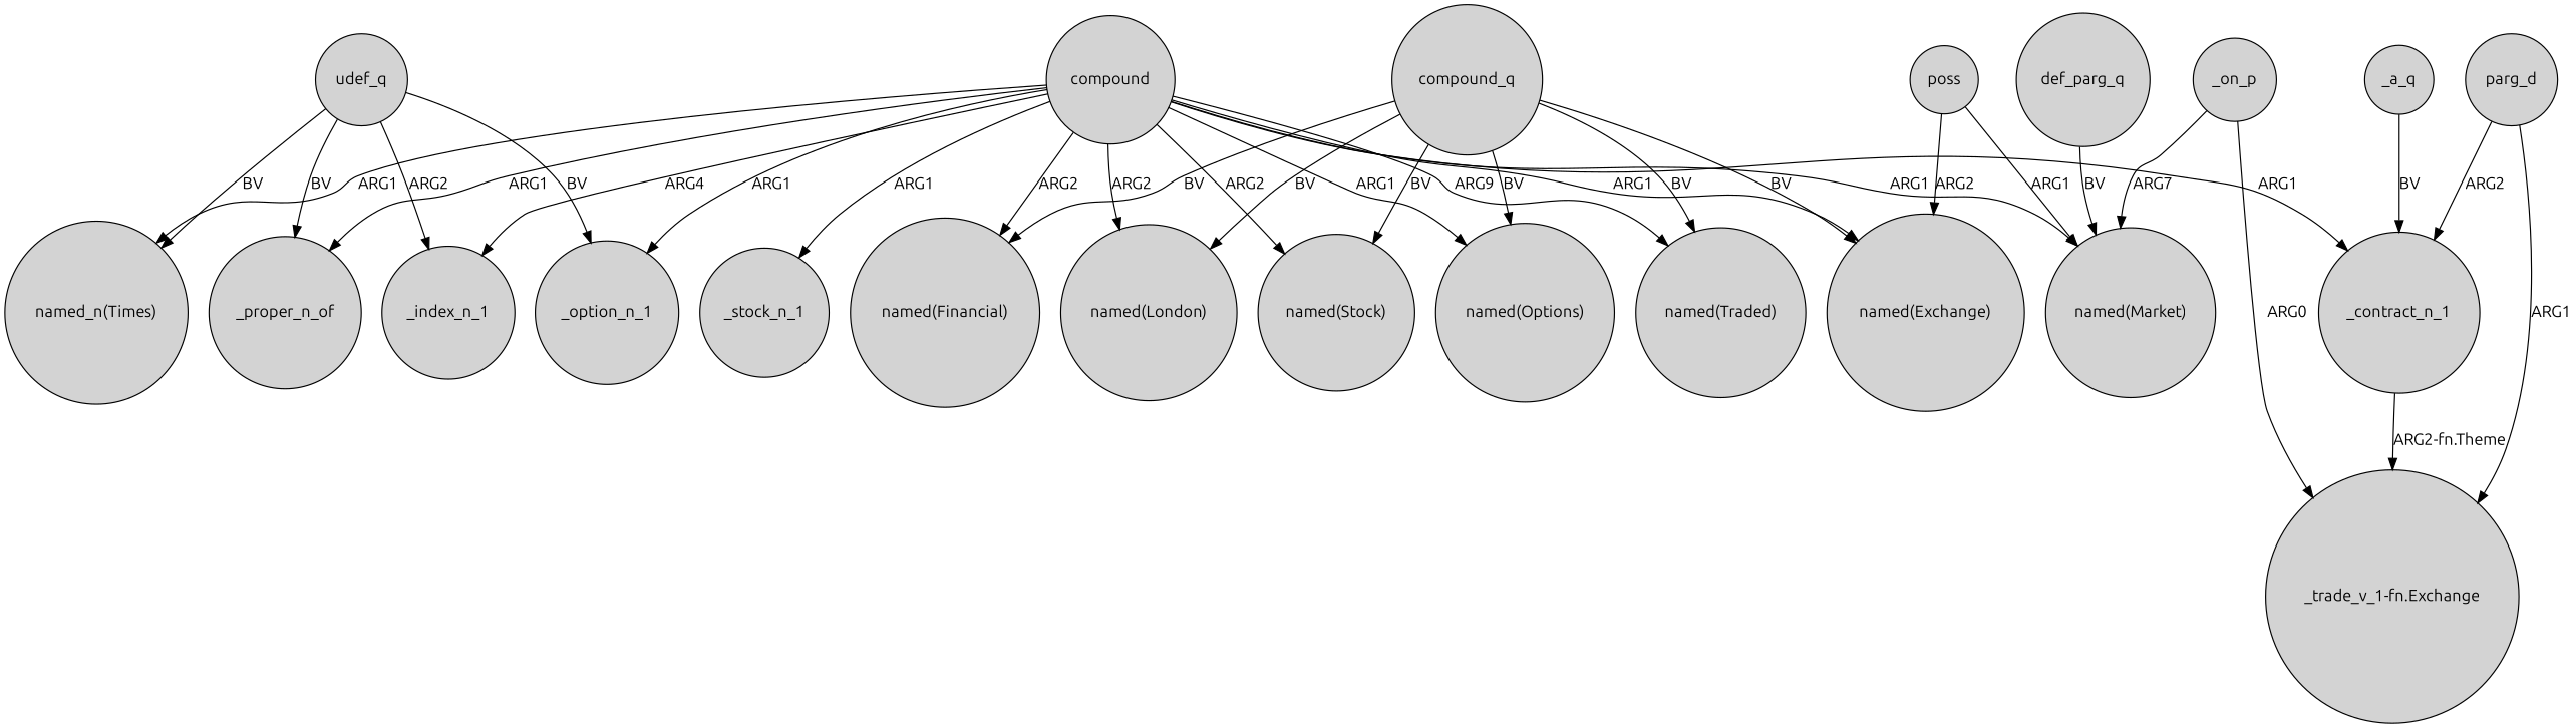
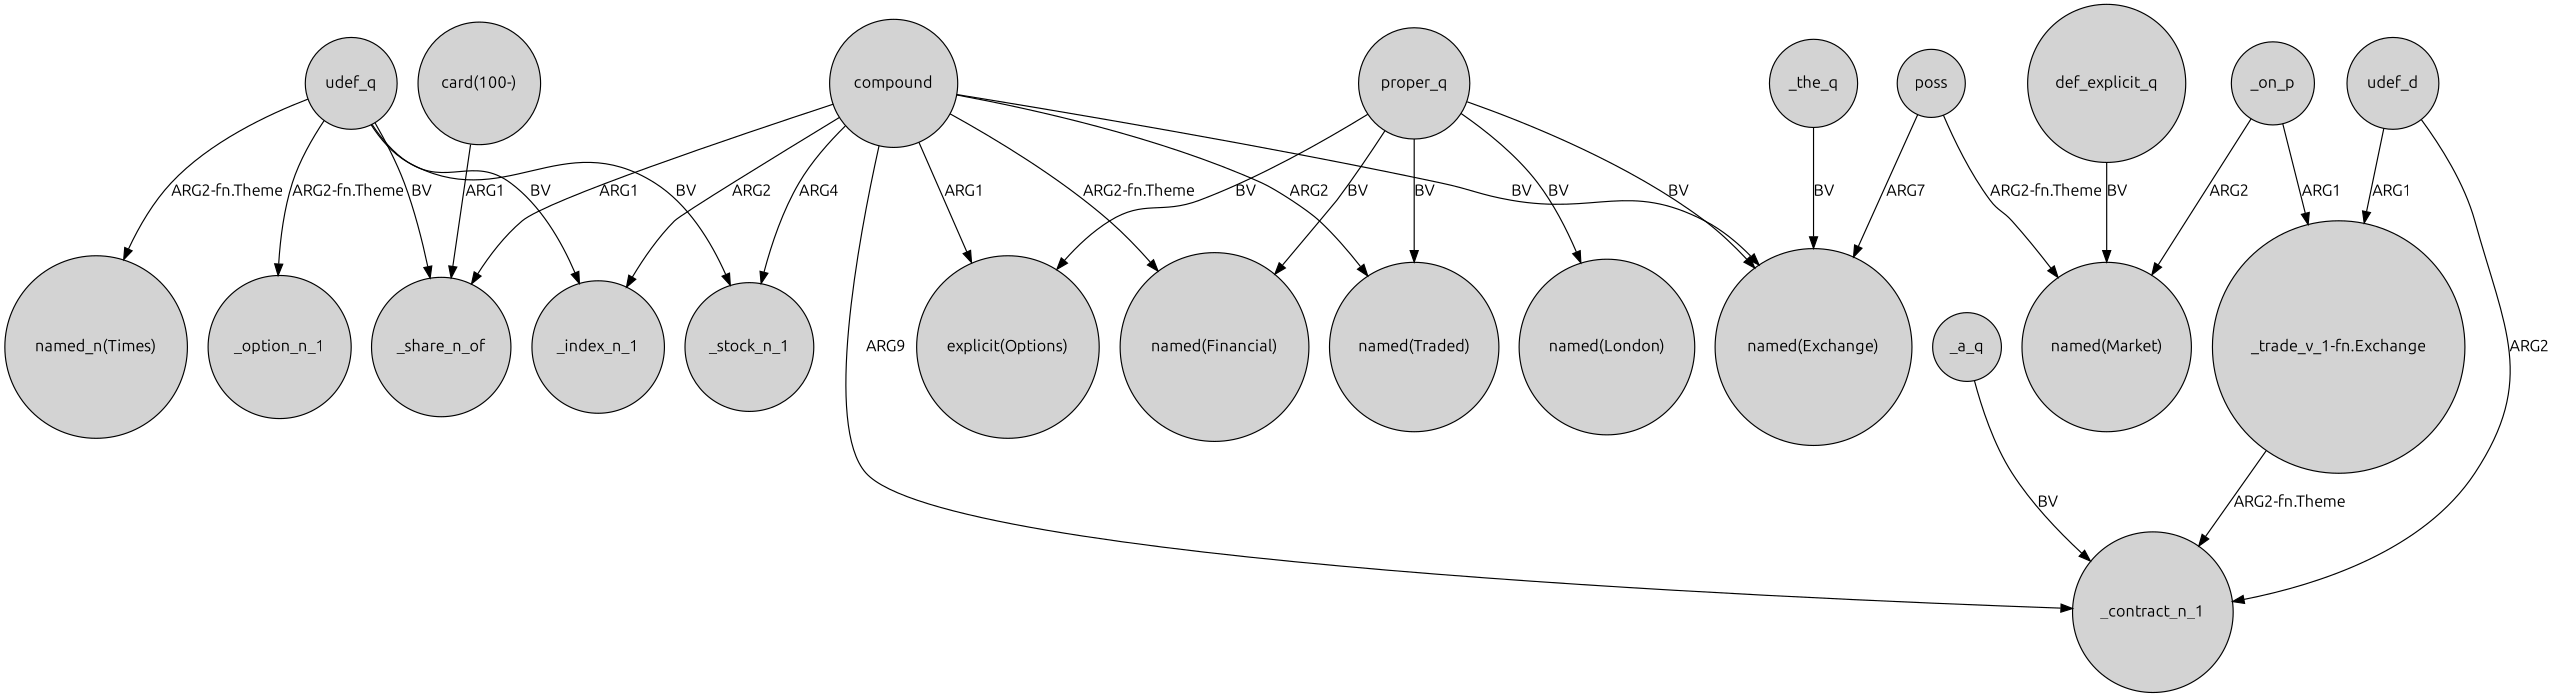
  digraph {
    fontname=Ubuntu
    node [fontname=Ubuntu shape=circle style=filled]
    edge [fontname=Ubuntu]
    compound
    _index_n_1
    _option_n_1
    "named(Financial)"
-   "named(Stock)"
    "named(Exchange)"
    _stock_n_1
    _contract_n_1
-   _share_n_of [label=_proper_n_of]
+   _share_n_of
    "named(Market)"
    "named_n(Times)"
    "named(Traded)"
    "named(London)"
-   "named(Options)"
+   "named(Options)" [label="explicit(Options)"]
    udef_q
-   parg_d
+   parg_d [label=udef_d]
    "_trade_v_1-fn.Exchange"
-   proper_q [label=compound_q]
+   proper_q
+   _the_q
    _a_q
    _on_p
-   def_explicit_q [label=def_parg_q]
+   def_explicit_q
    poss
-   compound -> _index_n_1 [label=ARG4]
-   compound -> _option_n_1 [label=ARG1]
-   compound -> "named(Financial)" [label=ARG2]
-   compound -> "named(Stock)" [label=ARG2]
-   compound -> "named(Exchange)" [label=ARG1]
-   compound -> _stock_n_1 [label=ARG1]
-   compound -> _contract_n_1 [label=ARG1]
+   "card(100-)"
+   compound -> _index_n_1 [label=ARG2]
+   compound -> "named(Financial)" [label="ARG2-fn.Theme"]
+   compound -> "named(Exchange)" [label=BV]
+   compound -> _stock_n_1 [label=ARG4]
+   compound -> _contract_n_1 [label=ARG9]
    compound -> _share_n_of [label=ARG1]
-   compound -> "named(Market)" [label=ARG1]
-   compound -> "named_n(Times)" [label=ARG1]
-   compound -> "named(Traded)" [label=ARG9]
-   compound -> "named(London)" [label=ARG2]
+   compound -> "named(Traded)" [label=ARG2]
    compound -> "named(Options)" [label=ARG1]
-   udef_q -> _index_n_1 [label=ARG2]
-   udef_q -> _option_n_1 [label=BV]
+   udef_q -> _index_n_1 [label=BV]
+   udef_q -> _option_n_1 [label="ARG2-fn.Theme"]
+   udef_q -> _stock_n_1 [label=BV]
    udef_q -> _share_n_of [label=BV]
-   udef_q -> "named_n(Times)" [label=BV]
+   udef_q -> "named_n(Times)" [label="ARG2-fn.Theme"]
    parg_d -> _contract_n_1 [label=ARG2]
    parg_d -> "_trade_v_1-fn.Exchange" [label=ARG1]
-   _contract_n_1 -> "_trade_v_1-fn.Exchange" [label="ARG2-fn.Theme"]
+   "_trade_v_1-fn.Exchange" -> _contract_n_1 [label="ARG2-fn.Theme"]
    proper_q -> "named(Financial)" [label=BV]
-   proper_q -> "named(Stock)" [label=BV]
    proper_q -> "named(Exchange)" [label=BV]
    proper_q -> "named(Traded)" [label=BV]
    proper_q -> "named(London)" [label=BV]
    proper_q -> "named(Options)" [label=BV]
+   _the_q -> "named(Exchange)" [label=BV]
    _a_q -> _contract_n_1 [label=BV]
-   _on_p -> "named(Market)" [label=ARG7]
-   _on_p -> "_trade_v_1-fn.Exchange" [label=ARG0]
+   _on_p -> "named(Market)" [label=ARG2]
+   _on_p -> "_trade_v_1-fn.Exchange" [label=ARG1]
    def_explicit_q -> "named(Market)" [label=BV]
-   poss -> "named(Exchange)" [label=ARG2]
-   poss -> "named(Market)" [label=ARG1]
+   poss -> "named(Exchange)" [label=ARG7]
+   poss -> "named(Market)" [label="ARG2-fn.Theme"]
+   "card(100-)" -> _share_n_of [label=ARG1]
  }
